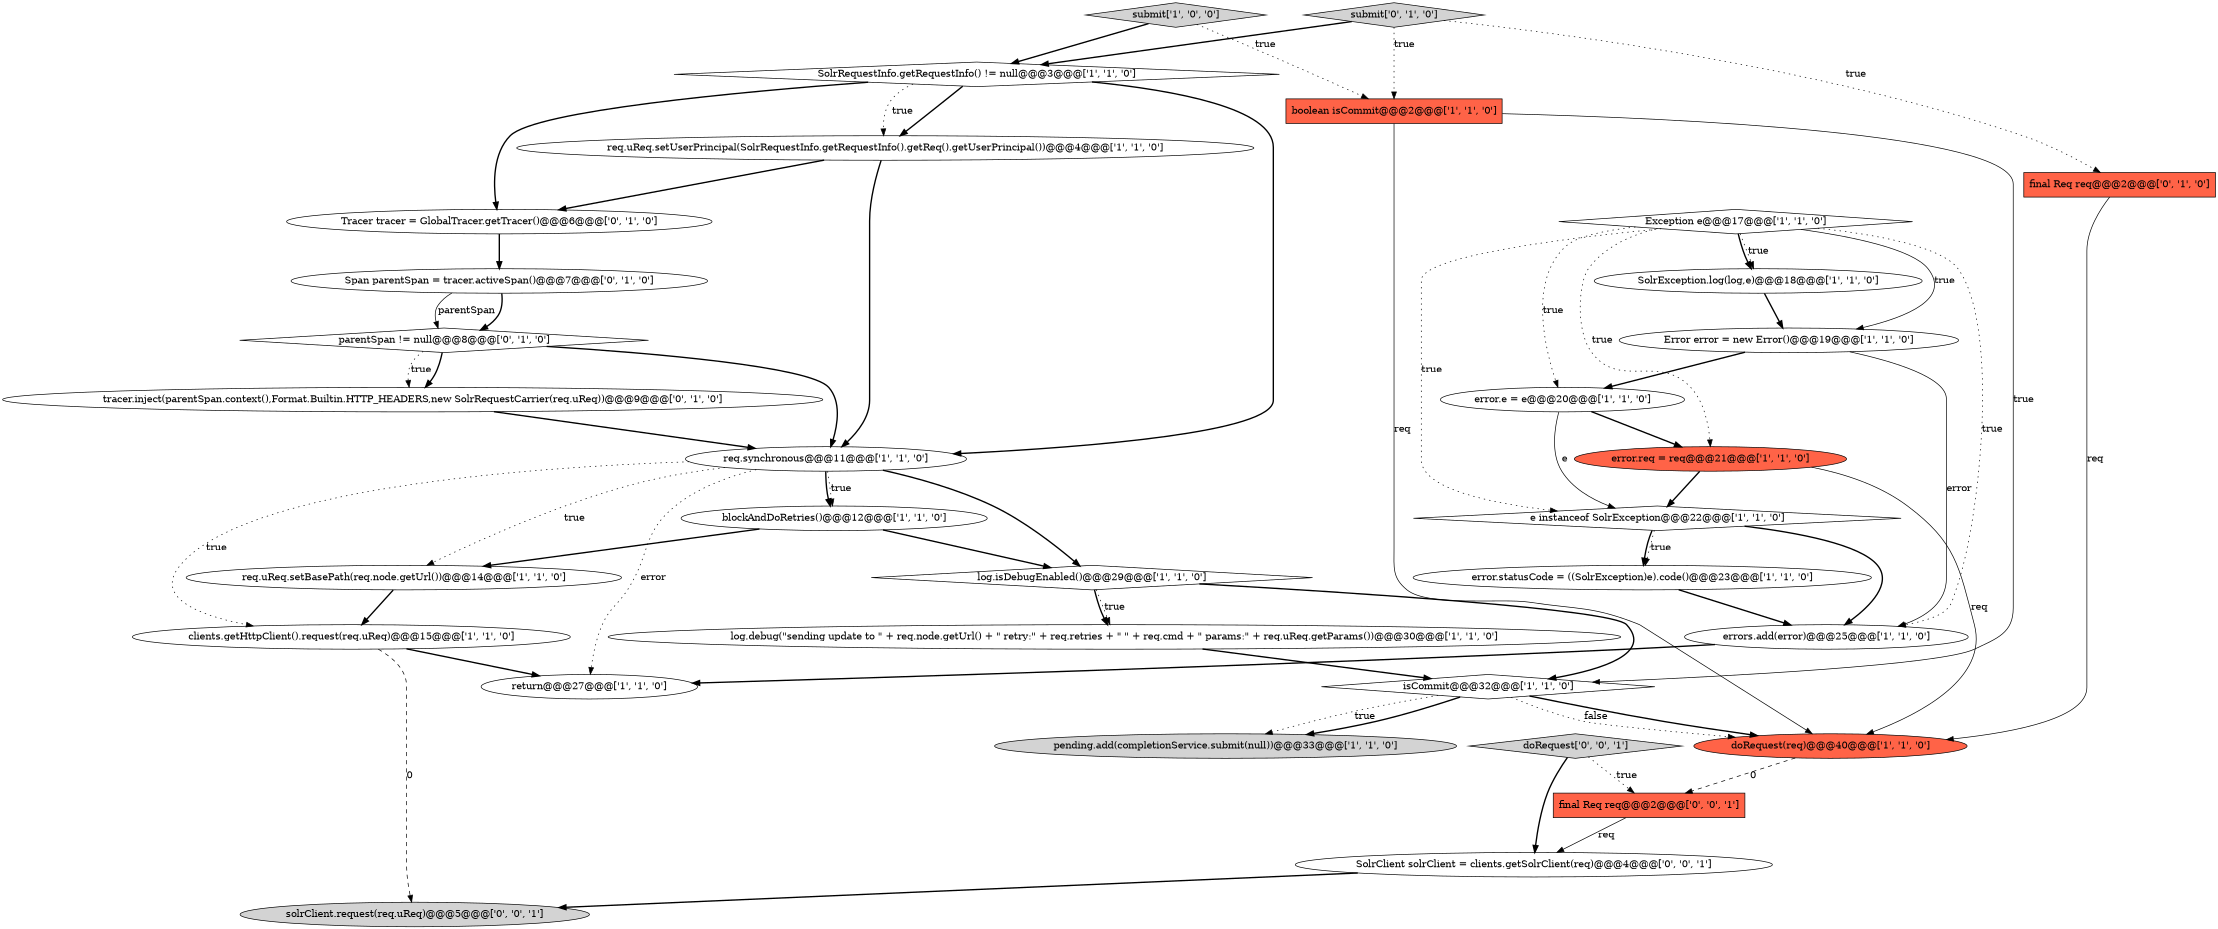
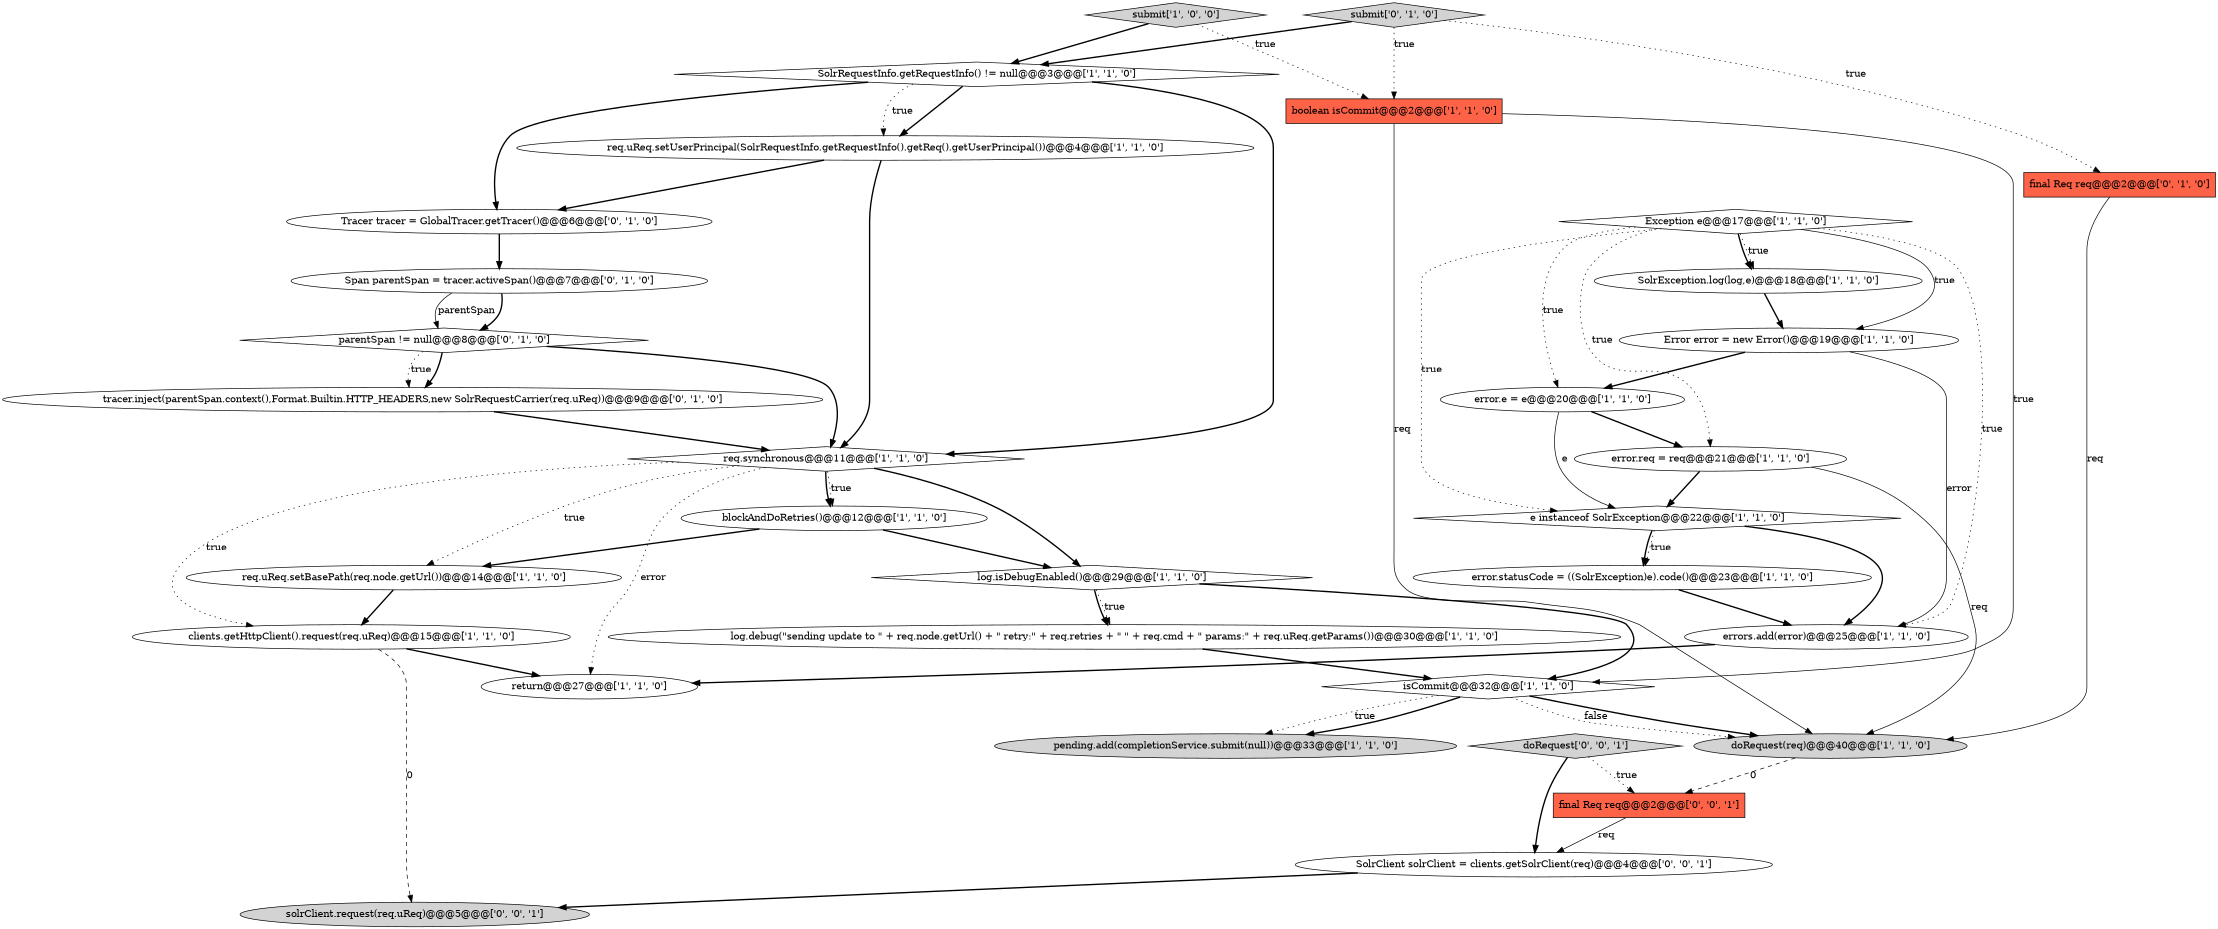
  digraph {
    node [fillcolor=white shape=ellipse style=filled]
    edge [style=bold]
    n1 [label="log.isDebugEnabled()@@@29@@@['1', '1', '0']" shape=diamond]
    n2 [label="isCommit@@@32@@@['1', '1', '0']" shape=diamond]
    n3 [label="log.debug(\"sending update to \" + req.node.getUrl() + \" retry:\" + req.retries + \" \" + req.cmd + \" params:\" + req.uReq.getParams())@@@30@@@['1', '1', '0']"]
-   n4 [fillcolor=tomato label="doRequest(req)@@@40@@@['1', '1', '0']"]
+   n4 [fillcolor=lightgray label="doRequest(req)@@@40@@@['1', '1', '0']"]
    n5 [fillcolor=lightgray label="pending.add(completionService.submit(null))@@@33@@@['1', '1', '0']"]
    n6 [label="SolrException.log(log,e)@@@18@@@['1', '1', '0']"]
    n7 [label="Error error = new Error()@@@19@@@['1', '1', '0']"]
    n8 [label="errors.add(error)@@@25@@@['1', '1', '0']"]
    n9 [label="error.e = e@@@20@@@['1', '1', '0']"]
    n10 [label="error.statusCode = ((SolrException)e).code()@@@23@@@['1', '1', '0']"]
    n11 [label="return@@@27@@@['1', '1', '0']"]
    n12 [label="tracer.inject(parentSpan.context(),Format.Builtin.HTTP_HEADERS,new SolrRequestCarrier(req.uReq))@@@9@@@['0', '1', '0']"]
-   n13 [label="req.synchronous@@@11@@@['1', '1', '0']"]
+   n13 [label="req.synchronous@@@11@@@['1', '1', '0']" shape=diamond]
    n14 [label="blockAndDoRetries()@@@12@@@['1', '1', '0']"]
    n15 [label="req.uReq.setBasePath(req.node.getUrl())@@@14@@@['1', '1', '0']"]
    n16 [label="clients.getHttpClient().request(req.uReq)@@@15@@@['1', '1', '0']"]
    n17 [label="parentSpan != null@@@8@@@['0', '1', '0']" shape=diamond]
    n18 [label="e instanceof SolrException@@@22@@@['1', '1', '0']" shape=diamond]
    n19 [label="SolrRequestInfo.getRequestInfo() != null@@@3@@@['1', '1', '0']" shape=diamond]
    n20 [label="Tracer tracer = GlobalTracer.getTracer()@@@6@@@['0', '1', '0']"]
    n21 [label="req.uReq.setUserPrincipal(SolrRequestInfo.getRequestInfo().getReq().getUserPrincipal())@@@4@@@['1', '1', '0']"]
    n22 [label="Span parentSpan = tracer.activeSpan()@@@7@@@['0', '1', '0']"]
    n23 [fillcolor=tomato label="final Req req@@@2@@@['0', '0', '1']" shape=box]
    n24 [label="SolrClient solrClient = clients.getSolrClient(req)@@@4@@@['0', '0', '1']"]
    n25 [fillcolor=lightgray label="solrClient.request(req.uReq)@@@5@@@['0', '0', '1']"]
    n26 [fillcolor=lightgray label="submit['0', '1', '0']" shape=diamond]
    n27 [fillcolor=tomato label="boolean isCommit@@@2@@@['1', '1', '0']" shape=box]
    n28 [fillcolor=tomato label="final Req req@@@2@@@['0', '1', '0']" shape=box]
-   n29 [fillcolor=tomato label="error.req = req@@@21@@@['1', '1', '0']"]
+   n29 [label="error.req = req@@@21@@@['1', '1', '0']"]
    n30 [label="Exception e@@@17@@@['1', '1', '0']" shape=diamond]
    n31 [fillcolor=lightgray label="doRequest['0', '0', '1']" shape=diamond]
    n32 [fillcolor=lightgray label="submit['1', '0', '0']" shape=diamond]
    n1 -> n2
    n1 -> n3
    n1 -> n3 [label=true style=dotted]
    n2 -> n4
    n2 -> n4 [label=false style=dotted]
    n2 -> n5 [label=true style=dotted]
    n2 -> n5
    n3 -> n2
    n4 -> n23 [label=0 style=dashed]
    n6 -> n7
    n7 -> n8 [label=error style=solid]
    n7 -> n9
    n8 -> n11
    n9 -> n18 [label=e style=solid]
    n9 -> n29
    n10 -> n8
    n12 -> n13
    n13 -> n1
    n13 -> n11 [label=error style=dotted]
    n13 -> n14 [label=true style=dotted]
    n13 -> n14
    n13 -> n15 [label=true style=dotted]
    n13 -> n16 [label=true style=dotted]
    n14 -> n1
    n14 -> n15
    n15 -> n16
    n16 -> n11
    n16 -> n25 [label=0 style=dashed]
    n17 -> n12
    n17 -> n12 [label=true style=dotted]
    n17 -> n13
    n18 -> n8
    n18 -> n10
    n18 -> n10 [label=true style=dotted]
    n19 -> n13
    n19 -> n20
    n19 -> n21
    n19 -> n21 [label=true style=dotted]
    n20 -> n22
    n21 -> n13
    n21 -> n20
    n22 -> n17
    n22 -> n17 [label=parentSpan style=solid]
    n23 -> n24 [label=req style=solid]
    n24 -> n25
    n26 -> n19
    n26 -> n27 [label=true style=dotted]
    n26 -> n28 [label=true style=dotted]
    n27 -> n2 [label=true style=solid]
    n27 -> n4 [label=req style=solid]
    n28 -> n4 [label=req style=solid]
    n29 -> n4 [label=req style=solid]
    n29 -> n18
    n30 -> n6
    n30 -> n6 [label=true style=dotted]
    n30 -> n7 [label=true style=solid]
    n30 -> n8 [label=true style=dotted]
    n30 -> n9 [label=true style=dotted]
    n30 -> n18 [label=true style=dotted]
    n30 -> n29 [label=true style=dotted]
    n31 -> n23 [label=true style=dotted]
    n31 -> n24
    n32 -> n19
    n32 -> n27 [label=true style=dotted]
  }
